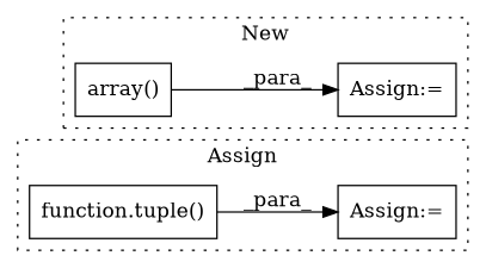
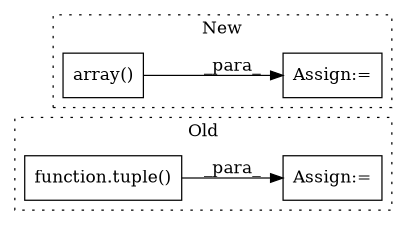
  digraph {
    rankdir=LR
    node [a=75 l=3 shape=box]
    n1 [l="6,1" label="function.tuple()" s="422,435"]
    n2 [a=68 label="Assign:=" s=419]
    n3 [l="9,1" label="array()" s="742,765"]
    n4 [a=68 label="Assign:=" s=739]
    subgraph cluster_1 {
-     label=Assign
+     label=Old
      style=dotted
      n1
      n2
    }
    subgraph cluster_2 {
      label=New
      style=dotted
      n3
      n4
    }
    n1 -> n2 [label=_para_]
    n3 -> n4 [label=_para_]
  }
